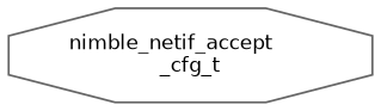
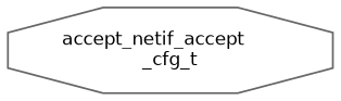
  digraph {
    rankdir=LR
-   n1 [color=gray40 fillcolor=white fontname=Helvetica fontsize=10 height=0.2 label="nimble_netif_accept\l_cfg_t" shape=octagon style=filled width=0.4]
+   n1 [color=gray40 fillcolor=white fontname=Helvetica fontsize=10 height=0.2 label="accept_netif_accept\l_cfg_t" shape=octagon style=filled width=0.4]
  }
